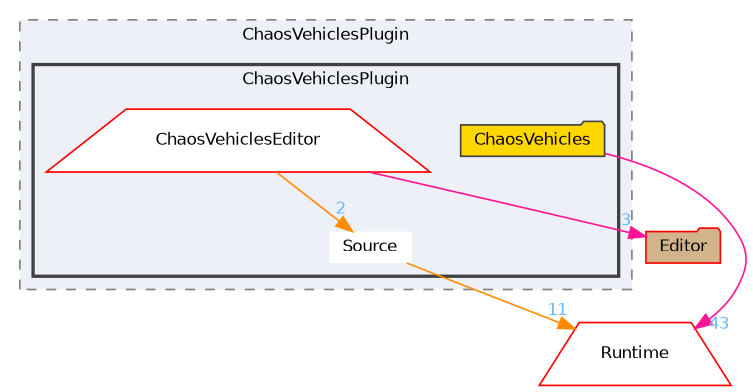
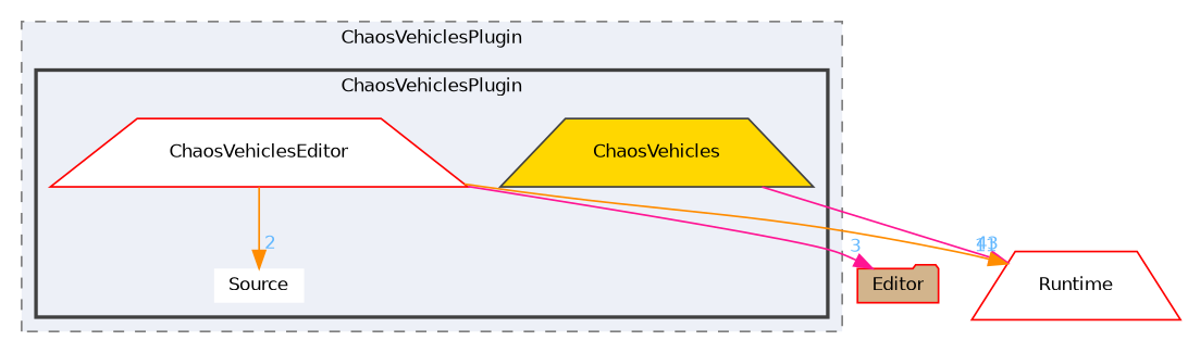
  digraph {
    compound=true
    node [fillcolor=white fontname=Helvetica fontsize=10 shape=folder style=filled color=red]
    edge [color=deeppink fontcolor=steelblue1 fontname=Helvetica fontsize=10 labeldistance=1.5 labelfontname=Helvetica labelfontsize=10]
    n1 [height=0.2 label=Source shape=plaintext width=0.4 color=""]
-   n2 [color=grey25 fillcolor=gold height=0.2 label=ChaosVehicles width=0.4]
+   n2 [color=grey25 fillcolor=gold height=0.2 label=ChaosVehicles shape=trapezium width=0.4]
    n3 [height=0.2 label=ChaosVehiclesEditor shape=trapezium width=0.4]
    n4 [height=0.2 label=Runtime shape=trapezium width=0.4]
    n5 [fillcolor=tan height=0.2 label=Editor width=0.4]
    subgraph cluster_1 {
      bgcolor="#edf0f7"
      fontname=Helvetica
      fontsize=10
      label=ChaosVehiclesPlugin
      pencolor=grey50
      style="filled,dashed"
      subgraph cluster_2 {
        bgcolor="#edf0f7"
        fontname=Helvetica
        fontsize=10
        label=ChaosVehiclesPlugin
        pencolor=grey25
        style="filled,bold"
        n1
        n2
        n3
      }
    }
    n2 -> n4 [headlabel=43]
    n3 -> n1 [color=darkorange headlabel=2]
-   n1 -> n4 [color=darkorange headlabel=11]
+   n3 -> n4 [color=darkorange headlabel=11]
    n3 -> n5 [headlabel=3]
  }
